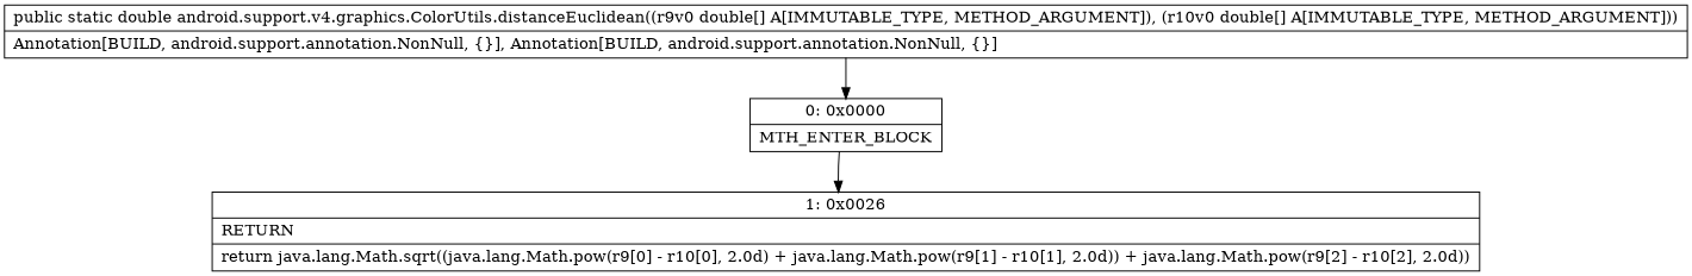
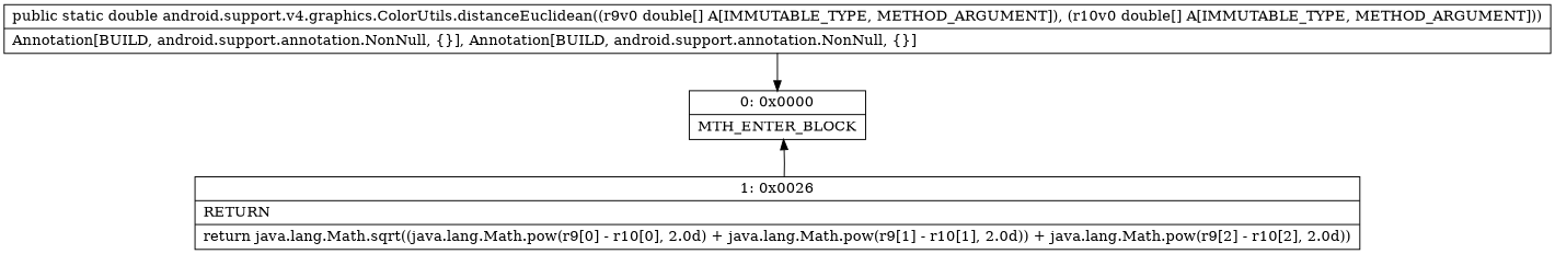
  digraph {
    node [shape=record]
    n1 [label="{0\:\ 0x0000|MTH_ENTER_BLOCK\l}"]
    n2 [label="{1\:\ 0x0026|RETURN\l|return java.lang.Math.sqrt((java.lang.Math.pow(r9[0] \- r10[0], 2.0d) + java.lang.Math.pow(r9[1] \- r10[1], 2.0d)) + java.lang.Math.pow(r9[2] \- r10[2], 2.0d))\l}"]
    n3 [label="{public static double android.support.v4.graphics.ColorUtils.distanceEuclidean((r9v0 double[] A[IMMUTABLE_TYPE, METHOD_ARGUMENT]), (r10v0 double[] A[IMMUTABLE_TYPE, METHOD_ARGUMENT]))  | Annotation[BUILD, android.support.annotation.NonNull, \{\}], Annotation[BUILD, android.support.annotation.NonNull, \{\}]\l}"]
-   n1 -> n2
+   n2 -> n1
    n3 -> n1
  }
